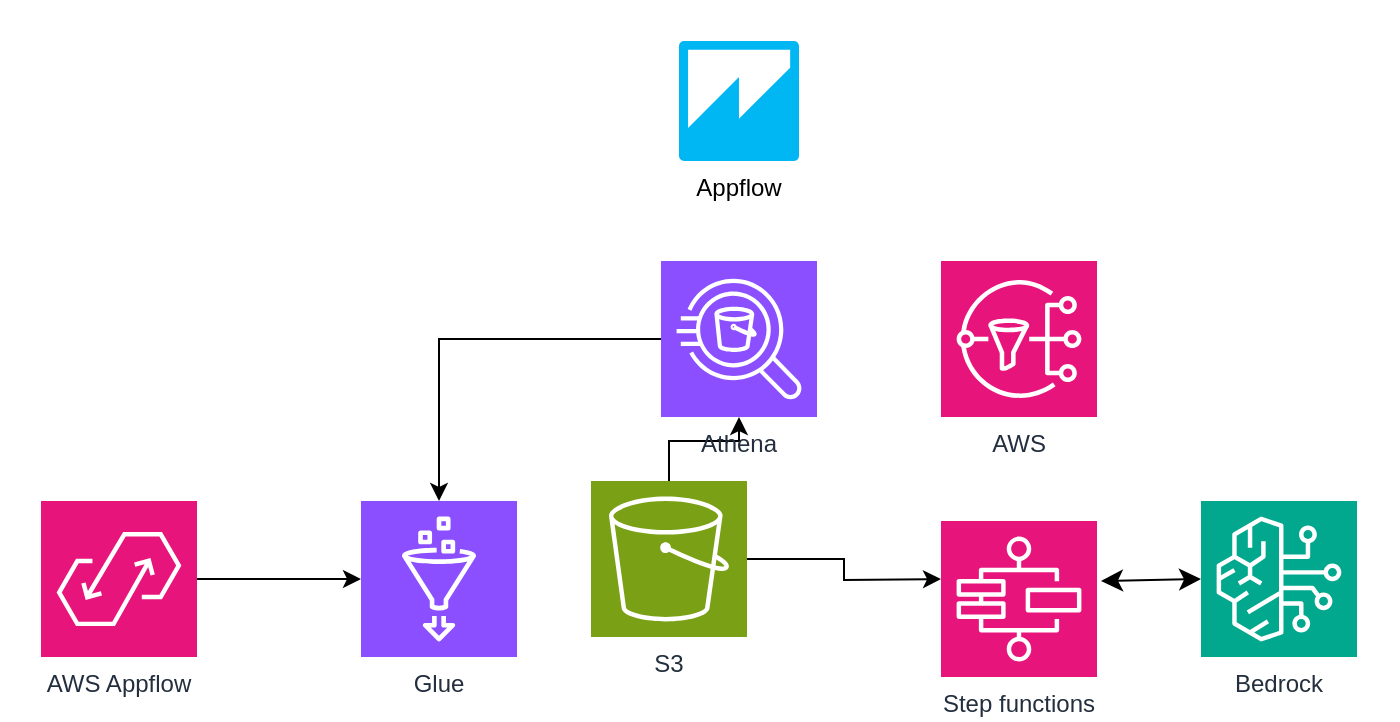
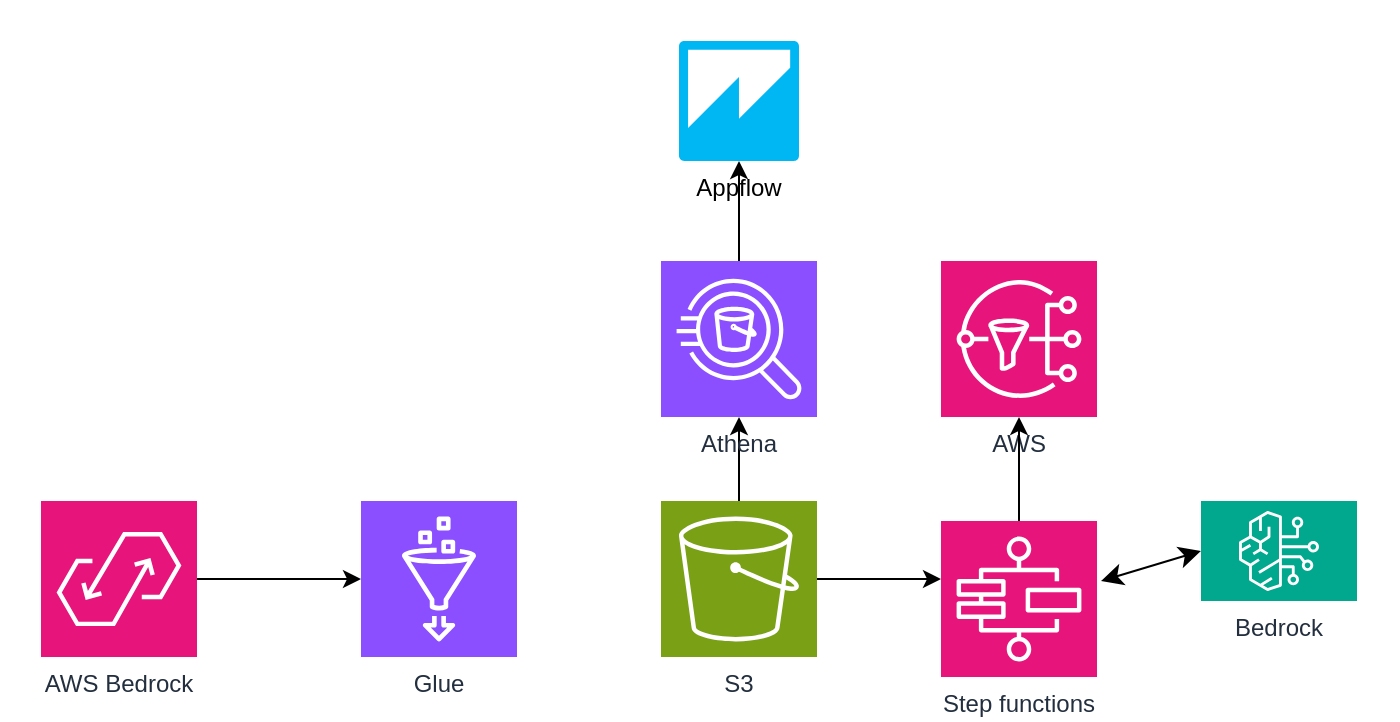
  <mxCell id="0" />
  <mxCell id="1" parent="0" />
  <mxCell id="2" value="" style="edgeStyle=orthogonalEdgeStyle;rounded=0;orthogonalLoop=1;jettySize=auto;html=1;" parent="1" source="3" target="4" edge="1"><mxGeometry relative="1" as="geometry" /></mxCell>
- <mxCell id="3" value="AWS Appflow" style="sketch=0;points=[[0,0,0],[0.25,0,0],[0.5,0,0],[0.75,0,0],[1,0,0],[0,1,0],[0.25,1,0],[0.5,1,0],[0.75,1,0],[1,1,0],[0,0.25,0],[0,0.5,0],[0,0.75,0],[1,0.25,0],[1,0.5,0],[1,0.75,0]];outlineConnect=0;fontColor=#232F3E;fillColor=#E7157B;strokeColor=#ffffff;dashed=0;verticalLabelPosition=bottom;verticalAlign=top;align=center;html=1;fontSize=12;fontStyle=0;aspect=fixed;shape=mxgraph.aws4.resourceIcon;resIcon=mxgraph.aws4.appflow;" parent="1" vertex="1"><mxGeometry x="20" y="250" width="78" height="78" as="geometry" /></mxCell>
+ <mxCell id="3" value="AWS Bedrock" style="sketch=0;points=[[0,0,0],[0.25,0,0],[0.5,0,0],[0.75,0,0],[1,0,0],[0,1,0],[0.25,1,0],[0.5,1,0],[0.75,1,0],[1,1,0],[0,0.25,0],[0,0.5,0],[0,0.75,0],[1,0.25,0],[1,0.5,0],[1,0.75,0]];outlineConnect=0;fontColor=#232F3E;fillColor=#E7157B;strokeColor=#ffffff;dashed=0;verticalLabelPosition=bottom;verticalAlign=top;align=center;html=1;fontSize=12;fontStyle=0;aspect=fixed;shape=mxgraph.aws4.resourceIcon;resIcon=mxgraph.aws4.appflow;" parent="1" vertex="1"><mxGeometry x="20" y="250" width="78" height="78" as="geometry" /></mxCell>
  <mxCell id="4" value="Glue" style="sketch=0;points=[[0,0,0],[0.25,0,0],[0.5,0,0],[0.75,0,0],[1,0,0],[0,1,0],[0.25,1,0],[0.5,1,0],[0.75,1,0],[1,1,0],[0,0.25,0],[0,0.5,0],[0,0.75,0],[1,0.25,0],[1,0.5,0],[1,0.75,0]];outlineConnect=0;fontColor=#232F3E;fillColor=#8C4FFF;strokeColor=#ffffff;dashed=0;verticalLabelPosition=bottom;verticalAlign=top;align=center;html=1;fontSize=12;fontStyle=0;aspect=fixed;shape=mxgraph.aws4.resourceIcon;resIcon=mxgraph.aws4.glue;" parent="1" vertex="1"><mxGeometry x="180" y="250" width="78" height="78" as="geometry" /></mxCell>
  <mxCell id="5" value="" style="edgeStyle=orthogonalEdgeStyle;rounded=0;orthogonalLoop=1;jettySize=auto;html=1;" parent="1" source="7" edge="1"><mxGeometry relative="1" as="geometry"><mxPoint x="470" y="289" as="targetPoint" /></mxGeometry></mxCell>
  <mxCell id="6" value="" style="edgeStyle=orthogonalEdgeStyle;rounded=0;orthogonalLoop=1;jettySize=auto;html=1;" parent="1" source="7" target="10" edge="1"><mxGeometry relative="1" as="geometry" /></mxCell>
- <mxCell id="7" value="S3" style="sketch=0;points=[[0,0,0],[0.25,0,0],[0.5,0,0],[0.75,0,0],[1,0,0],[0,1,0],[0.25,1,0],[0.5,1,0],[0.75,1,0],[1,1,0],[0,0.25,0],[0,0.5,0],[0,0.75,0],[1,0.25,0],[1,0.5,0],[1,0.75,0]];outlineConnect=0;fontColor=#232F3E;fillColor=#7AA116;strokeColor=#ffffff;dashed=0;verticalLabelPosition=bottom;verticalAlign=top;align=center;html=1;fontSize=12;fontStyle=0;aspect=fixed;shape=mxgraph.aws4.resourceIcon;resIcon=mxgraph.aws4.s3;" parent="1" vertex="1"><mxGeometry x="295" y="240" width="78" height="78" as="geometry" /></mxCell>
+ <mxCell id="7" value="S3" style="sketch=0;points=[[0,0,0],[0.25,0,0],[0.5,0,0],[0.75,0,0],[1,0,0],[0,1,0],[0.25,1,0],[0.5,1,0],[0.75,1,0],[1,1,0],[0,0.25,0],[0,0.5,0],[0,0.75,0],[1,0.25,0],[1,0.5,0],[1,0.75,0]];outlineConnect=0;fontColor=#232F3E;fillColor=#7AA116;strokeColor=#ffffff;dashed=0;verticalLabelPosition=bottom;verticalAlign=top;align=center;html=1;fontSize=12;fontStyle=0;aspect=fixed;shape=mxgraph.aws4.resourceIcon;resIcon=mxgraph.aws4.s3;" parent="1" vertex="1"><mxGeometry x="330" y="250" width="78" height="78" as="geometry" /></mxCell>
  <mxCell id="8" value="AWS" style="sketch=0;points=[[0,0,0],[0.25,0,0],[0.5,0,0],[0.75,0,0],[1,0,0],[0,1,0],[0.25,1,0],[0.5,1,0],[0.75,1,0],[1,1,0],[0,0.25,0],[0,0.5,0],[0,0.75,0],[1,0.25,0],[1,0.5,0],[1,0.75,0]];outlineConnect=0;fontColor=#232F3E;fillColor=#E7157B;strokeColor=#ffffff;dashed=0;verticalLabelPosition=bottom;verticalAlign=top;align=center;html=1;fontSize=12;fontStyle=0;aspect=fixed;shape=mxgraph.aws4.resourceIcon;resIcon=mxgraph.aws4.sns;" parent="1" vertex="1"><mxGeometry x="470" y="130" width="78" height="78" as="geometry" /></mxCell>
- <mxCell id="9" value="" style="edgeStyle=orthogonalEdgeStyle;rounded=0;orthogonalLoop=1;jettySize=auto;html=1;" parent="1" source="10" target="4" edge="1"><mxGeometry relative="1" as="geometry" /></mxCell>
+ <mxCell id="9" value="" style="edgeStyle=orthogonalEdgeStyle;rounded=0;orthogonalLoop=1;jettySize=auto;html=1;" parent="1" source="10" target="11" edge="1"><mxGeometry relative="1" as="geometry" /></mxCell>
  <mxCell id="10" value="Athena" style="sketch=0;points=[[0,0,0],[0.25,0,0],[0.5,0,0],[0.75,0,0],[1,0,0],[0,1,0],[0.25,1,0],[0.5,1,0],[0.75,1,0],[1,1,0],[0,0.25,0],[0,0.5,0],[0,0.75,0],[1,0.25,0],[1,0.5,0],[1,0.75,0]];outlineConnect=0;fontColor=#232F3E;fillColor=#8C4FFF;strokeColor=#ffffff;dashed=0;verticalLabelPosition=bottom;verticalAlign=top;align=center;html=1;fontSize=12;fontStyle=0;aspect=fixed;shape=mxgraph.aws4.resourceIcon;resIcon=mxgraph.aws4.athena;" parent="1" vertex="1"><mxGeometry x="330" y="130" width="78" height="78" as="geometry" /></mxCell>
  <mxCell id="11" value="Appflow" style="outlineConnect=0;dashed=0;verticalLabelPosition=bottom;verticalAlign=top;align=center;html=1;shape=mxgraph.aws3.quicksight;fillColor=#00B7F4;gradientColor=none;" parent="1" vertex="1"><mxGeometry x="339" width="60" height="60" as="geometry" y="20" /></mxCell>
- <mxCell id="12" value="Bedrock" style="sketch=0;points=[[0,0,0],[0.25,0,0],[0.5,0,0],[0.75,0,0],[1,0,0],[0,1,0],[0.25,1,0],[0.5,1,0],[0.75,1,0],[1,1,0],[0,0.25,0],[0,0.5,0],[0,0.75,0],[1,0.25,0],[1,0.5,0],[1,0.75,0]];outlineConnect=0;fontColor=#232F3E;fillColor=#01A88D;strokeColor=#ffffff;dashed=0;verticalLabelPosition=bottom;verticalAlign=top;align=center;html=1;fontSize=12;fontStyle=0;aspect=fixed;shape=mxgraph.aws4.resourceIcon;resIcon=mxgraph.aws4.bedrock;" parent="1" vertex="1"><mxGeometry x="600" y="250" width="78" height="78" as="geometry" /></mxCell>
+ <mxCell id="12" value="Bedrock" style="sketch=0;points=[[0,0,0],[0.25,0,0],[0.5,0,0],[0.75,0,0],[1,0,0],[0,1,0],[0.25,1,0],[0.5,1,0],[0.75,1,0],[1,1,0],[0,0.25,0],[0,0.5,0],[0,0.75,0],[1,0.25,0],[1,0.5,0],[1,0.75,0]];outlineConnect=0;fontColor=#232F3E;fillColor=#01A88D;strokeColor=#ffffff;dashed=0;verticalLabelPosition=bottom;verticalAlign=top;align=center;html=1;fontSize=12;fontStyle=0;aspect=fixed;shape=mxgraph.aws4.resourceIcon;resIcon=mxgraph.aws4.bedrock;" parent="1" vertex="1"><mxGeometry x="600" y="250" width="78" height="50" as="geometry" /></mxCell>
+ <mxCell id="13" value="" style="edgeStyle=orthogonalEdgeStyle;rounded=0;orthogonalLoop=1;jettySize=auto;html=1;" parent="1" source="14" target="8" edge="1"><mxGeometry relative="1" as="geometry" /></mxCell>
  <mxCell id="14" value="Step functions" style="sketch=0;points=[[0,0,0],[0.25,0,0],[0.5,0,0],[0.75,0,0],[1,0,0],[0,1,0],[0.25,1,0],[0.5,1,0],[0.75,1,0],[1,1,0],[0,0.25,0],[0,0.5,0],[0,0.75,0],[1,0.25,0],[1,0.5,0],[1,0.75,0]];outlineConnect=0;fontColor=#232F3E;fillColor=#E7157B;strokeColor=#ffffff;dashed=0;verticalLabelPosition=bottom;verticalAlign=top;align=center;html=1;fontSize=12;fontStyle=0;aspect=fixed;shape=mxgraph.aws4.resourceIcon;resIcon=mxgraph.aws4.step_functions;" parent="1" vertex="1"><mxGeometry x="470" y="260" width="78" height="78" as="geometry" /></mxCell>
  <mxCell id="15" value="" style="edgeStyle=none;orthogonalLoop=1;jettySize=auto;html=1;endArrow=classic;startArrow=classic;endSize=8;startSize=8;rounded=0;entryX=0;entryY=0.5;entryDx=0;entryDy=0;entryPerimeter=0;" parent="1" edge="1" target="12"><mxGeometry width="100" relative="1" as="geometry"><mxPoint x="550" y="290" as="sourcePoint" /><mxPoint x="580" y="290" as="targetPoint" /><Array as="points" /></mxGeometry></mxCell>
